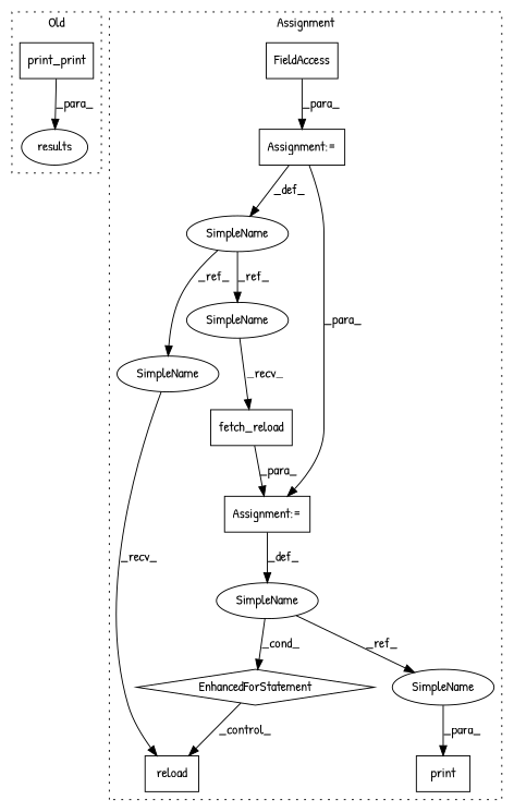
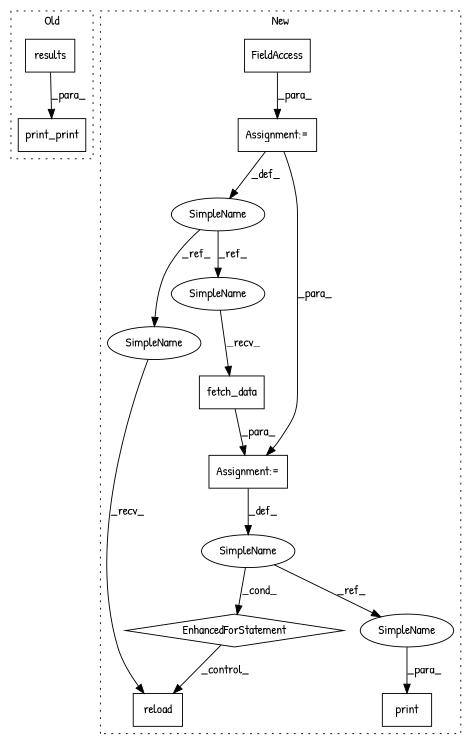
  digraph {
    fontname="Patrick Hand"
    node [a=32 fontname="Patrick Hand" l=17 s="1835,1928" shape=box]
    edge [fontname="Patrick Hand"]
-   n1 [l=9 label=results s=2084 shape=ellipse]
+   n1 [l=9 label=results s=2084]
    n2 [l="14,1" label=print_print s="2060,2093"]
    n3 [l="6,1" label=print s="1938,1947"]
    n4 [a=70 l="53,2" label=EnhancedForStatement shape=diamond]
    n5 [a=42 l=3 label=SimpleName s=1892 shape=ellipse]
-   n6 [l=12 label=fetch_reload s=1916]
+   n6 [l=12 label=fetch_data s=1916]
    n7 [a=42 label=SimpleName s=1758 shape=ellipse]
    n8 [l=8 label=reload s=1821]
    n9 [a=7 l="53,2" label="Assignment:="]
    n10 [a=7 l=1 label="Assignment:=" s=1775]
    n11 [a=22 l=21 label=FieldAccess s=1776]
    n12 [a=42 l=3 label=SimpleName s=1944 shape=ellipse]
    n13 [a=42 label=SimpleName s=1803 shape=ellipse]
    n14 [a=42 label=SimpleName s=1898 shape=ellipse]
    subgraph cluster_1 {
      label=Old
      style=dotted
      n1
      n2
    }
    subgraph cluster_2 {
-     label=Assignment
+     label=New
      style=dotted
      n3
      n4
      n5
      n6
      n7
      n8
      n9
      n10
      n11
      n12
      n13
      n14
    }
-   n2 -> n1 [label=_para_]
+   n1 -> n2 [label=_para_]
    n4 -> n8 [label=_control_]
    n5 -> n4 [label=_cond_]
    n5 -> n12 [label=_ref_]
    n6 -> n9 [label=_para_]
    n7 -> n13 [label=_ref_]
    n7 -> n14 [label=_ref_]
    n9 -> n5 [label=_def_]
    n10 -> n7 [label=_def_]
    n10 -> n9 [label=_para_]
    n11 -> n10 [label=_para_]
    n12 -> n3 [label=_para_]
    n13 -> n8 [label=_recv_]
    n14 -> n6 [label=_recv_]
  }
